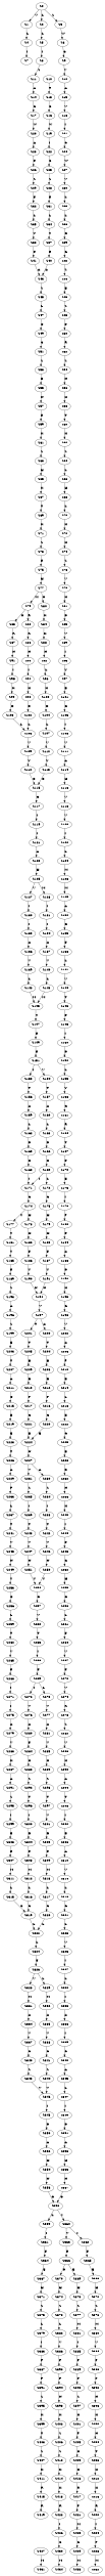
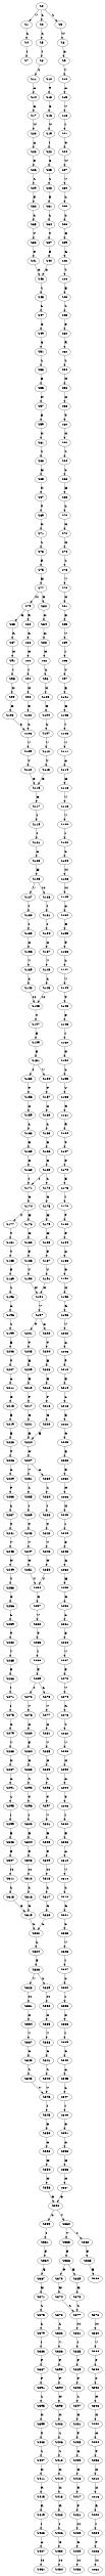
  strict digraph {
    S0
    S1
    S2
    S3
    S4
    S5
    S6
    S7
    S8
    S9
    S11
    S12
    S10
    S13
    S14
    S15
    S16
    S17
    S18
    S19
    S20
    S21
    S22
    S23
    S24
    S25
    S26
    S27
    S28
    S29
    S30
    S31
    S32
    S33
    S34
    S35
    S36
    S37
    S38
    S39
    S40
    S41
    S42
    S43
    S44
    S45
    S46
    S47
    S48
    S49
    S50
    S51
    S52
    S53
    S54
    S55
    S56
    S57
    S58
    S59
    S60
    S61
    S62
    S63
    S64
    S65
    S66
    S67
    S68
    S69
    S70
    S71
    S72
    S73
    S74
    S75
    S76
    S77
    S78
    S79
    S80
    S81
    S82
    S83
    S84
    S85
    S86
    S87
    S88
    S89
    S90
    S91
    S92
    S93
    S94
    S95
    S96
    S97
    S98
    S99
    S100
    S101
    S102
    S103
    S104
    S105
    S106
    S107
    S108
    S109
    S110
    S111
    S112
    S113
    S114
    S115
    S116
    S117
    S118
    S119
    S120
    S121
    S122
    S123
    S124
    S125
    S126
    S127
    S128
    S129
    S130
    S131
    S132
    S133
    S134
    S135
    S136
    S137
    S138
    S139
    S140
    S141
    S142
    S143
    S144
    S145
    S146
    S147
    S148
    S149
    S150
    S151
    S152
    S153
    S154
    S155
    S156
    S157
    S158
    S159
    S160
    S161
    S162
    S163
    S164
    S165
    S166
    S167
    S168
    S169
    S170
    S171
    S172
    S173
    S174
    S175
    S176
    S177
    S178
    S179
    S180
    S181
    S182
    S183
    S184
    S185
    S186
    S187
    S188
    S189
    S190
    S191
    S192
    S193
    S194
    S195
    S196
    S197
    S198
    S199
    S200
    S201
    S202
    S203
    S204
    S205
    S206
    S207
    S208
    S209
    S210
    S211
    S212
    S213
    S214
    S215
    S216
    S217
    S218
    S219
    S220
    S221
    S222
    S223
    S224
    S225
    S226
    S227
    S228
    S229
    S230
    S231
    S232
    S233
    S234
    S235
    S236
    S237
    S238
    S239
    S240
    S241
    S242
    S243
    S244
    S245
    S246
    S247
    S248
    S249
    S250
    S251
    S252
    S253
    S254
    S255
    S256
    S257
    S258
    S259
    S260
    S261
    S262
    S263
    S264
    S265
    S266
    S267
    S268
    S269
    S270
    S271
    S272
    S273
    S274
    S275
    S276
    S277
    S278
    S279
    S280
    S281
    S282
    S283
    S284
    S285
    S286
    S287
    S288
    S289
    S290
    S291
    S292
    S293
    S294
    S295
    S296
    S297
    S298
    S299
    S300
    S301
    S302
    S303
    S304
    S305
    S306
    S307
    S308
    S309
    S310
    S311
    S312
    S313
    S314
    S315
    S316
    S317
    S318
    S319
    S320
    S321
    S322
    S323
    S324
    S325
    S326
    S327
    S328
    S329
    S330
    S331
    S332
    S333
    S334
    S335
    S336
    S337
    S338
    S339
    S340
    S341
    S342
    S343
    S344
    S345
    S346
    S347
    S348
    S349
    S350
    S351
    S352
    S353
    S354
    S355
    S356
    S357
    S358
    S359
    S360
    S361
    S362
    S363
    S364
    S365
    S366
    S367
    S368
    S369
    S370
    S371
-   S372
    S373
    S374
    S375
    S376
    S377
    S378
    S379
    S380
    S381
    S382
    S383
    S384
    S385
    S386
    S387
    S388
    S389
    S390
    S391
    S392
    S393
    S394
    S395
    S396
    S397
    S398
    S399
    S400
    S401
    S402
    S403
    S404
    S405
    S406
    S407
    S408
    S409
    S410
    S411
    S412
    S413
    S414
    S415
    S416
    S417
    S418
    S419
    S420
    S421
    S422
+   S423
    S424
    S425
    S426
    S427
    S428
    S429
    S430
    S431
    S432
    S433
    S434
    S0 -> S1 [label=V]
    S0 -> S2 [label=L]
    S0 -> S3 [label=S]
    S1 -> S4 [label=L]
    S2 -> S5 [label=L]
    S3 -> S6 [label=W]
    S4 -> S7 [label=I]
    S5 -> S8 [label=I]
    S6 -> S9 [label=G]
    S8 -> S11 [label=S]
    S9 -> S12 [label=V]
    S11 -> S14 [label=A]
    S12 -> S15 [label=A]
    S10 -> S13 [label=T]
    S13 -> S16 [label=G]
    S14 -> S17 [label=G]
    S15 -> S18 [label=V]
    S16 -> S19 [label=W]
    S17 -> S20 [label=W]
    S18 -> S21 [label=I]
    S19 -> S22 [label=I]
    S20 -> S23 [label=A]
    S21 -> S24 [label=C]
    S22 -> S25 [label=C]
    S23 -> S26 [label=F]
    S24 -> S27 [label=W]
    S25 -> S28 [label=S]
    S26 -> S29 [label=S]
    S27 -> S30 [label=V]
    S28 -> S31 [label=F]
    S29 -> S32 [label=F]
    S30 -> S33 [label=L]
    S31 -> S34 [label=L]
    S32 -> S35 [label=L]
    S33 -> S36 [label=L]
    S34 -> S37 [label=Y]
    S35 -> S38 [label=Y]
    S36 -> S39 [label=Q]
    S37 -> S40 [label=F]
    S38 -> S41 [label=F]
    S39 -> S42 [label=G]
    S40 -> S43 [label=A]
    S41 -> S43 [label=A]
    S42 -> S44 [label=S]
    S43 -> S45 [label=S]
    S44 -> S46 [label=E]
    S45 -> S47 [label=L]
    S46 -> S48 [label=S]
    S47 -> S49 [label=Q]
    S48 -> S50 [label=F]
    S49 -> S51 [label=G]
    S50 -> S52 [label=R]
    S51 -> S53 [label=S]
    S52 -> S54 [label=S]
    S53 -> S55 [label=E]
    S54 -> S56 [label=N]
    S55 -> S57 [label=N]
    S56 -> S58 [label=K]
    S57 -> S59 [label=F]
    S58 -> S60 [label=T]
    S59 -> S61 [label=K]
    S60 -> S62 [label=K]
    S61 -> S63 [label=S]
    S62 -> S64 [label=S]
    S63 -> S65 [label=H]
    S64 -> S66 [label=L]
    S65 -> S67 [label=K]
    S66 -> S68 [label=H]
    S67 -> S69 [label=T]
    S68 -> S70 [label=L]
    S69 -> S71 [label=K]
    S70 -> S72 [label=K]
    S71 -> S73 [label=S]
    S72 -> S74 [label=K]
    S73 -> S75 [label=F]
    S74 -> S76 [label=S]
    S75 -> S77 [label=H]
    S76 -> S78 [label=V]
    S77 -> S79 [label=M]
    S77 -> S80 [label=K]
    S78 -> S81 [label=K]
    S79 -> S82 [label=R]
    S79 -> S83 [label=K]
    S80 -> S84 [label=K]
    S81 -> S85 [label=D]
    S82 -> S86 [label=R]
    S83 -> S87 [label=R]
    S84 -> S88 [label=K]
    S85 -> S89 [label=V]
    S86 -> S90 [label=N]
    S87 -> S91 [label=N]
    S88 -> S92 [label=N]
    S89 -> S93 [label=I]
    S90 -> S94 [label=I]
    S91 -> S95 [label=I]
    S92 -> S96 [label=L]
    S93 -> S97 [label=Y]
    S94 -> S98 [label=K]
    S95 -> S99 [label=K]
    S96 -> S100 [label=K]
    S97 -> S101 [label=E]
    S98 -> S102 [label=D]
    S99 -> S103 [label=D]
    S100 -> S104 [label=D]
    S101 -> S105 [label=Q]
    S102 -> S106 [label=L]
    S103 -> S106 [label=L]
    S104 -> S107 [label=L]
    S105 -> S108 [label=I]
    S106 -> S109 [label=V]
    S107 -> S110 [label=V]
    S108 -> S111 [label=V]
    S109 -> S112 [label=Y]
    S110 -> S113 [label=Y]
    S111 -> S114 [label=A]
    S112 -> S115 [label=E]
    S113 -> S115 [label=E]
    S114 -> S116 [label=H]
    S115 -> S117 [label=Q]
    S116 -> S118 [label=V]
    S117 -> S119 [label=I]
    S118 -> S120 [label=V]
    S119 -> S121 [label=I]
    S120 -> S122 [label=I]
    S121 -> S123 [label=A]
    S122 -> S124 [label=L]
    S123 -> S125 [label=H]
    S124 -> S126 [label=M]
    S125 -> S127 [label=V]
    S125 -> S128 [label=M]
    S126 -> S129 [label=M]
    S127 -> S130 [label=I]
    S128 -> S131 [label=I]
    S129 -> S132 [label=A]
    S130 -> S133 [label=I]
    S131 -> S134 [label=I]
    S132 -> S135 [label=Q]
    S133 -> S136 [label=A]
    S134 -> S137 [label=A]
    S135 -> S138 [label=F]
    S136 -> S139 [label=V]
    S137 -> S140 [label=V]
    S138 -> S141 [label=L]
    S139 -> S142 [label=L]
    S140 -> S143 [label=L]
    S141 -> S144 [label=V]
    S142 -> S145 [label=M]
    S143 -> S145 [label=M]
    S144 -> S146 [label=T]
    S145 -> S147 [label=Y]
    S146 -> S148 [label=F]
    S147 -> S149 [label=F]
    S148 -> S150 [label=I]
    S149 -> S151 [label=F]
    S150 -> S152 [label=D]
    S151 -> S153 [label=I]
    S151 -> S154 [label=V]
    S152 -> S155 [label=L]
    S153 -> S156 [label=T]
    S154 -> S157 [label=T]
    S155 -> S158 [label=Y]
    S156 -> S159 [label=A]
    S157 -> S160 [label=A]
    S158 -> S161 [label=G]
    S159 -> S162 [label=L]
    S160 -> S163 [label=L]
    S161 -> S164 [label=R]
    S162 -> S165 [label=D]
    S163 -> S166 [label=D]
    S164 -> S167 [label=T]
    S165 -> S168 [label=K]
    S166 -> S169 [label=K]
    S167 -> S170 [label=F]
    S168 -> S171 [label=I]
    S169 -> S171 [label=I]
    S169 -> S172 [label=L]
    S170 -> S173 [label=E]
    S171 -> S174 [label=G]
    S172 -> S175 [label=G]
    S173 -> S176 [label=I]
    S174 -> S177 [label=Y]
    S174 -> S178 [label=H]
    S175 -> S179 [label=H]
    S176 -> S180 [label=P]
    S177 -> S181 [label=Y]
    S178 -> S182 [label=H]
    S179 -> S183 [label=H]
    S180 -> S184 [label=F]
    S181 -> S185 [label=Y]
    S182 -> S186 [label=F]
    S183 -> S187 [label=F]
    S184 -> S188 [label=A]
    S185 -> S189 [label=F]
    S186 -> S190 [label=Y]
    S187 -> S191 [label=Y]
    S188 -> S192 [label=D]
    S189 -> S193 [label=S]
    S190 -> S194 [label=N]
    S191 -> S194 [label=N]
    S192 -> S195 [label=K]
    S193 -> S196 [label=A]
    S194 -> S197 [label=V]
    S195 -> S198 [label=G]
    S196 -> S199 [label=S]
    S197 -> S200 [label=A]
    S197 -> S201 [label=T]
    S198 -> S202 [label=V]
    S199 -> S203 [label=E]
    S200 -> S204 [label=T]
    S201 -> S205 [label=T]
    S202 -> S206 [label=A]
    S203 -> S207 [label=T]
    S204 -> S208 [label=E]
    S205 -> S209 [label=E]
    S206 -> S210 [label=P]
    S207 -> S211 [label=A]
    S208 -> S212 [label=E]
    S209 -> S213 [label=E]
    S210 -> S214 [label=E]
    S211 -> S215 [label=Q]
    S212 -> S216 [label=P]
    S213 -> S217 [label=P]
    S214 -> S218 [label=L]
    S215 -> S219 [label=E]
    S216 -> S220 [label=G]
    S217 -> S221 [label=G]
    S218 -> S222 [label=E]
    S219 -> S223 [label=E]
    S220 -> S224 [label=E]
    S221 -> S224 [label=E]
    S222 -> S225 [label=G]
    S223 -> S226 [label=T]
    S224 -> S227 [label=N]
    S225 -> S228 [label=E]
    S226 -> S229 [label=A]
    S227 -> S230 [label=A]
    S227 -> S231 [label=V]
    S228 -> S232 [label=E]
    S229 -> S233 [label=P]
    S230 -> S234 [label=S]
    S231 -> S235 [label=S]
    S232 -> S236 [label=N]
    S233 -> S237 [label=L]
    S234 -> S238 [label=I]
    S235 -> S239 [label=I]
    S236 -> S240 [label=K]
    S237 -> S241 [label=T]
    S238 -> S242 [label=T]
    S239 -> S243 [label=T]
    S240 -> S244 [label=I]
    S241 -> S245 [label=V]
    S242 -> S246 [label=V]
    S243 -> S247 [label=V]
    S244 -> S248 [label=F]
    S245 -> S249 [label=N]
    S246 -> S250 [label=N]
    S247 -> S251 [label=N]
    S248 -> S252 [label=G]
    S249 -> S253 [label=Y]
    S250 -> S254 [label=Y]
    S251 -> S254 [label=Y]
    S252 -> S255 [label=H]
    S253 -> S256 [label=Q]
    S254 -> S257 [label=Q]
    S255 -> S258 [label=Q]
    S256 -> S259 [label=L]
    S257 -> S260 [label=V]
    S258 -> S261 [label=L]
    S259 -> S262 [label=T]
    S260 -> S263 [label=T]
    S261 -> S264 [label=F]
    S262 -> S265 [label=V]
    S263 -> S266 [label=I]
    S264 -> S267 [label=V]
    S265 -> S268 [label=F]
    S266 -> S269 [label=F]
    S267 -> S270 [label=F]
    S268 -> S271 [label=I]
    S269 -> S272 [label=I]
    S269 -> S273 [label=L]
    S270 -> S274 [label=V]
    S271 -> S275 [label=I]
    S272 -> S276 [label=V]
    S273 -> S277 [label=V]
    S274 -> S278 [label=R]
    S275 -> S279 [label=A]
    S276 -> S280 [label=A]
    S277 -> S281 [label=A]
    S278 -> S282 [label=S]
    S279 -> S283 [label=V]
    S280 -> S284 [label=F]
    S281 -> S285 [label=V]
    S282 -> S286 [label=V]
    S283 -> S287 [label=K]
    S284 -> S288 [label=K]
    S285 -> S289 [label=K]
    S286 -> S290 [label=K]
    S287 -> S291 [label=A]
    S288 -> S292 [label=S]
    S289 -> S293 [label=S]
    S290 -> S294 [label=A]
    S291 -> S295 [label=S]
    S292 -> S296 [label=T]
    S293 -> S297 [label=T]
    S294 -> S298 [label=T]
    S295 -> S299 [label=I]
    S296 -> S300 [label=I]
    S297 -> S301 [label=V]
    S298 -> S302 [label=I]
    S299 -> S303 [label=E]
    S300 -> S304 [label=E]
    S301 -> S305 [label=E]
    S302 -> S306 [label=E]
    S303 -> S307 [label=F]
    S304 -> S308 [label=F]
    S305 -> S309 [label=F]
    S306 -> S310 [label=A]
    S307 -> S311 [label=M]
    S308 -> S312 [label=M]
    S309 -> S313 [label=M]
    S310 -> S314 [label=V]
    S311 -> S315 [label=L]
    S312 -> S316 [label=L]
    S313 -> S317 [label=L]
    S314 -> S318 [label=L]
    S315 -> S319 [label=G]
    S316 -> S319 [label=G]
    S317 -> S320 [label=G]
    S318 -> S321 [label=G]
    S319 -> S322 [label=L]
    S320 -> S322 [label=L]
    S321 -> S323 [label=L]
    S322 -> S324 [label=L]
    S323 -> S325 [label=V]
    S324 -> S326 [label=F]
    S325 -> S327 [label=I]
    S326 -> S328 [label=V]
    S326 -> S329 [label=L]
    S327 -> S330 [label=L]
    S328 -> S331 [label=M]
    S329 -> S332 [label=M]
    S330 -> S333 [label=I]
    S331 -> S334 [label=A]
    S332 -> S335 [label=A]
    S333 -> S336 [label=A]
    S334 -> S337 [label=V]
    S335 -> S338 [label=V]
    S336 -> S339 [label=I]
    S337 -> S340 [label=C]
    S338 -> S341 [label=C]
    S339 -> S342 [label=C]
    S340 -> S343 [label=S]
    S341 -> S344 [label=S]
    S342 -> S345 [label=A]
    S343 -> S346 [label=V]
    S344 -> S346 [label=V]
    S345 -> S347 [label=L]
    S346 -> S348 [label=I]
    S347 -> S349 [label=I]
    S348 -> S350 [label=D]
    S349 -> S351 [label=D]
    S350 -> S352 [label=A]
    S351 -> S353 [label=A]
    S352 -> S354 [label=H]
    S353 -> S355 [label=H]
    S354 -> S356 [label=N]
    S355 -> S357 [label=N]
    S356 -> S358 [label=Q]
    S357 -> S358 [label=Q]
    S358 -> S359 [label=L]
    S358 -> S360 [label=I]
    S359 -> S361 [label=I]
    S360 -> S362 [label=I]
    S360 -> S363 [label=V]
    S361 -> S364 [label=F]
    S362 -> S365 [label=F]
    S363 -> S366 [label=F]
    S364 -> S367 [label=E]
    S365 -> S368 [label=E]
    S366 -> S369 [label=E]
    S366 -> S370 [label=D]
    S367 -> S371 [label=H]
-   S368 -> S372 [label=H]
    S369 -> S373 [label=H]
    S370 -> S374 [label=H]
    S371 -> S375 [label=S]
-   S372 -> S376 [label=S]
    S373 -> S377 [label=S]
-   S374 -> S378 [label=S]
+   S374 -> S377 [label=S]
    S375 -> S379 [label=L]
    S376 -> S380 [label=M]
    S377 -> S381 [label=M]
    S378 -> S382 [label=L]
    S379 -> S383 [label=I]
    S380 -> S384 [label=V]
    S381 -> S385 [label=I]
    S382 -> S386 [label=V]
    S383 -> S387 [label=P]
    S384 -> S388 [label=P]
    S385 -> S389 [label=P]
    S386 -> S390 [label=P]
    S387 -> S391 [label=P]
    S388 -> S392 [label=P]
    S389 -> S393 [label=P]
    S390 -> S394 [label=P]
    S391 -> S395 [label=S]
    S392 -> S396 [label=N]
    S393 -> S397 [label=S]
    S394 -> S398 [label=N]
    S395 -> S399 [label=K]
    S396 -> S400 [label=K]
    S397 -> S401 [label=K]
    S398 -> S402 [label=K]
    S399 -> S403 [label=T]
    S400 -> S404 [label=N]
    S401 -> S405 [label=P]
    S402 -> S406 [label=S]
    S403 -> S407 [label=S]
    S404 -> S408 [label=T]
    S405 -> S409 [label=K]
    S406 -> S410 [label=S]
    S407 -> S411 [label=K]
    S408 -> S412 [label=K]
    S409 -> S413 [label=K]
    S410 -> S414 [label=K]
    S411 -> S415 [label=R]
    S412 -> S416 [label=K]
    S413 -> S417 [label=R]
    S414 -> S418 [label=K]
    S415 -> S419 [label=R]
    S416 -> S420 [label=R]
    S417 -> S421 [label=P]
    S418 -> S422 [label=R]
+   S419 -> S423 [label=I]
    S420 -> S424 [label=I]
    S421 -> S425 [label=M]
    S422 -> S426 [label=I]
+   S423 -> S427 [label=A]
    S424 -> S428 [label=P]
    S425 -> S429 [label=G]
    S426 -> S430 [label=G]
    S427 -> S431 [label=M]
    S428 -> S432 [label=M]
    S429 -> S433 [label=M]
    S430 -> S434 [label=M]
  }
